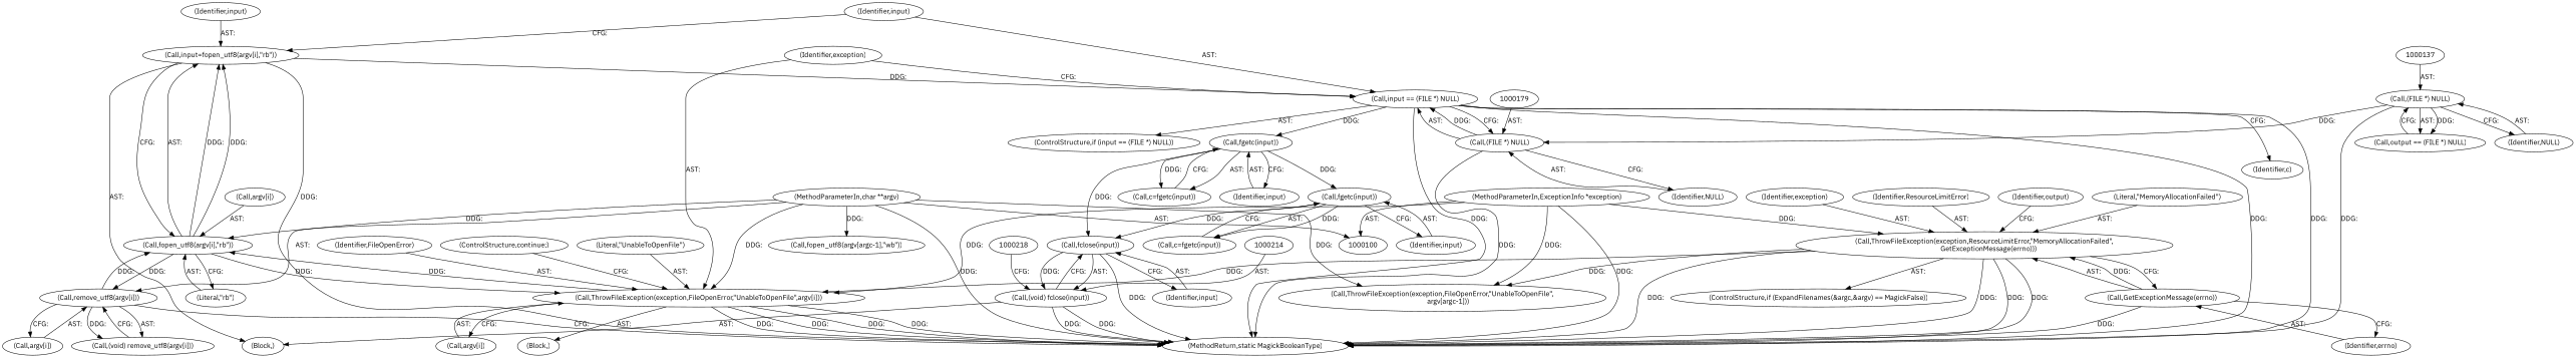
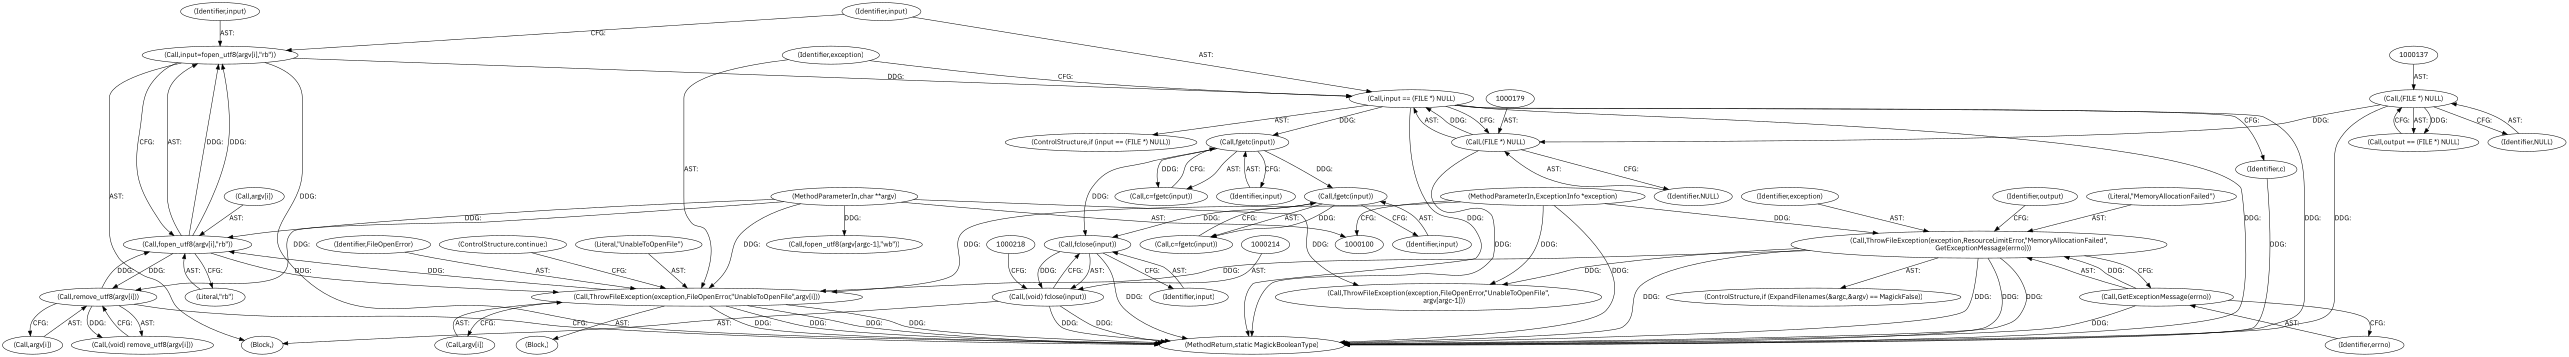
  digraph {
    fontname="IBM Plex Sans"
    node [fontname="IBM Plex Sans"]
    edge [fontname="IBM Plex Sans"]
    n1 [label="(Call,fclose(input))"]
    n2 [label="(Call,(void) fclose(input))"]
    n3 [label="(Identifier,input)"]
    n4 [label="(MethodReturn,static MagickBooleanType)"]
    n5 [label="(Block,)"]
    n6 [label="(Call,fgetc(input))"]
    n7 [label="(Call,fgetc(input))"]
    n8 [label="(Identifier,input)"]
    n9 [label="(Call,c=fgetc(input))"]
    n10 [label="(Identifier,input)"]
    n11 [label="(Call,c=fgetc(input))"]
    n12 [label="(Call,input == (FILE *) NULL)"]
    n13 [label="(Call,(FILE *) NULL)"]
    n14 [label="(ControlStructure,if (input == (FILE *) NULL))"]
    n15 [label="(Identifier,c)"]
    n16 [label="(Identifier,NULL)"]
    n17 [label="(Call,input=fopen_utf8(argv[i],\"rb\"))"]
    n18 [label="(Call,fopen_utf8(argv[i],\"rb\"))"]
    n19 [label="(Call,ThrowFileException(exception,FileOpenError,\"UnableToOpenFile\",argv[i]))"]
    n20 [label="(Call,remove_utf8(argv[i]))"]
    n21 [label="(Literal,\"rb\")"]
    n22 [label="(Block,)"]
    n23 [label="(Call,argv[i])"]
    n24 [label="(Call,argv[i])"]
    n25 [label="(Call,(void) remove_utf8(argv[i]))"]
    n26 [label="(Call,ThrowFileException(exception,ResourceLimitError,\"MemoryAllocationFailed\",\n      GetExceptionMessage(errno)))"]
    n27 [label="(Call,GetExceptionMessage(errno))"]
    n28 [label="(ControlStructure,if (ExpandFilenames(&argc,&argv) == MagickFalse))"]
    n29 [label="(Call,ThrowFileException(exception,FileOpenError,\"UnableToOpenFile\",\n        argv[argc-1]))"]
    n30 [label="(Identifier,errno)"]
    n31 [label="(MethodParameterIn,ExceptionInfo *exception)"]
    1000100
    n33 [label="(MethodParameterIn,char **argv)"]
    n34 [label="(Call,fopen_utf8(argv[argc-1],\"wb\"))"]
    n35 [label="(Call,(FILE *) NULL)"]
    n36 [label="(Identifier,NULL)"]
    n37 [label="(Call,output == (FILE *) NULL)"]
    n38 [label="(Literal,\"MemoryAllocationFailed\")"]
    n39 [label="(Literal,\"UnableToOpenFile\")"]
    n40 [label="(Identifier,exception)"]
    n41 [label="(Identifier,input)"]
    n42 [label="(Call,argv[i])"]
    n43 [label="(Identifier,input)"]
    n44 [label="(Identifier,exception)"]
    n45 [label="(Identifier,FileOpenError)"]
-   n46 [label="(Identifier,ResourceLimitError)"]
    n47 [label="(ControlStructure,continue;)"]
    n48 [label="(Identifier,output)"]
    1000179
    1000137
    1000214
    1000218
    n1 -> n2 [label="AST: "]
    n1 -> n2 [label="DDG: "]
    n1 -> n3 [label="CFG: "]
    n1 -> n4 [label="DDG: "]
    n2 -> n1 [label="CFG: "]
    n2 -> n4 [label="DDG: "]
    n2 -> n4 [label="DDG: "]
    n2 -> n5 [label="AST: "]
    n3 -> n1 [label="AST: "]
    n6 -> n1 [label="DDG: "]
    n6 -> n7 [label="DDG: "]
    n6 -> n8 [label="CFG: "]
    n6 -> n9 [label="AST: "]
    n6 -> n9 [label="DDG: "]
    n7 -> n1 [label="DDG: "]
    n7 -> n10 [label="CFG: "]
    n7 -> n11 [label="AST: "]
    n7 -> n11 [label="DDG: "]
    n8 -> n6 [label="AST: "]
    n9 -> n6 [label="CFG: "]
    n10 -> n7 [label="AST: "]
    n11 -> n7 [label="CFG: "]
    n12 -> n4 [label="DDG: "]
    n12 -> n4 [label="DDG: "]
    n12 -> n4 [label="DDG: "]
    n12 -> n6 [label="DDG: "]
    n12 -> n13 [label="CFG: "]
    n12 -> n14 [label="AST: "]
    n12 -> n15 [label="CFG: "]
    n13 -> n4 [label="DDG: "]
    n13 -> n12 [label="AST: "]
    n13 -> n12 [label="DDG: "]
    n13 -> n16 [label="CFG: "]
    n16 -> n13 [label="AST: "]
    n17 -> n4 [label="DDG: "]
    n17 -> n5 [label="AST: "]
    n17 -> n12 [label="DDG: "]
    n17 -> n18 [label="CFG: "]
    n18 -> n17 [label="AST: "]
    n18 -> n17 [label="DDG: "]
    n18 -> n17 [label="DDG: "]
    n18 -> n19 [label="DDG: "]
    n18 -> n20 [label="DDG: "]
    n18 -> n21 [label="CFG: "]
    n19 -> n4 [label="DDG: "]
    n19 -> n4 [label="DDG: "]
    n19 -> n4 [label="DDG: "]
    n19 -> n4 [label="DDG: "]
    n19 -> n18 [label="DDG: "]
    n19 -> n22 [label="AST: "]
    n19 -> n23 [label="CFG: "]
    n20 -> n4 [label="CFG: "]
    n20 -> n18 [label="DDG: "]
    n20 -> n24 [label="CFG: "]
    n20 -> n25 [label="AST: "]
    n20 -> n25 [label="DDG: "]
    n21 -> n18 [label="AST: "]
    n23 -> n19 [label="AST: "]
    n24 -> n20 [label="AST: "]
    n25 -> n20 [label="CFG: "]
    n26 -> n4 [label="DDG: "]
    n26 -> n4 [label="DDG: "]
    n26 -> n4 [label="DDG: "]
    n26 -> n4 [label="DDG: "]
    n26 -> n19 [label="DDG: "]
    n26 -> n27 [label="CFG: "]
    n26 -> n28 [label="AST: "]
    n26 -> n29 [label="DDG: "]
    n27 -> n4 [label="DDG: "]
    n27 -> n26 [label="AST: "]
    n27 -> n26 [label="DDG: "]
    n27 -> n30 [label="CFG: "]
    n30 -> n27 [label="AST: "]
    n31 -> n4 [label="DDG: "]
    n31 -> n19 [label="DDG: "]
    n31 -> n26 [label="DDG: "]
    n31 -> n29 [label="DDG: "]
-   n31 -> 1000100 [label="AST: "]
-   n33 -> n4 [label="DDG: "]
+   n31 -> 1000100 [label="CFG: "]
+   n15 -> n4 [label="DDG: "]
    n33 -> n18 [label="DDG: "]
    n33 -> n19 [label="DDG: "]
-   n33 -> n20 [label="AST: "]
+   n33 -> n20 [label="DDG: "]
    n33 -> n29 [label="DDG: "]
    n33 -> 1000100 [label="AST: "]
    n33 -> n34 [label="DDG: "]
    n35 -> n4 [label="DDG: "]
    n35 -> n13 [label="DDG: "]
    n35 -> n36 [label="CFG: "]
    n35 -> n37 [label="AST: "]
    n35 -> n37 [label="DDG: "]
    n36 -> n35 [label="AST: "]
    n37 -> n35 [label="CFG: "]
    n38 -> n26 [label="AST: "]
    n39 -> n19 [label="AST: "]
    n40 -> n12 [label="CFG: "]
    n40 -> n19 [label="AST: "]
    n41 -> n12 [label="AST: "]
    n41 -> n17 [label="CFG: "]
    n42 -> n18 [label="AST: "]
    n43 -> n17 [label="AST: "]
    n44 -> n26 [label="AST: "]
    n45 -> n19 [label="AST: "]
-   n46 -> n26 [label="AST: "]
    n47 -> n19 [label="CFG: "]
    n48 -> n26 [label="CFG: "]
    1000179 -> n13 [label="AST: "]
    1000137 -> n35 [label="AST: "]
    1000214 -> n2 [label="AST: "]
    1000218 -> n2 [label="CFG: "]
  }
